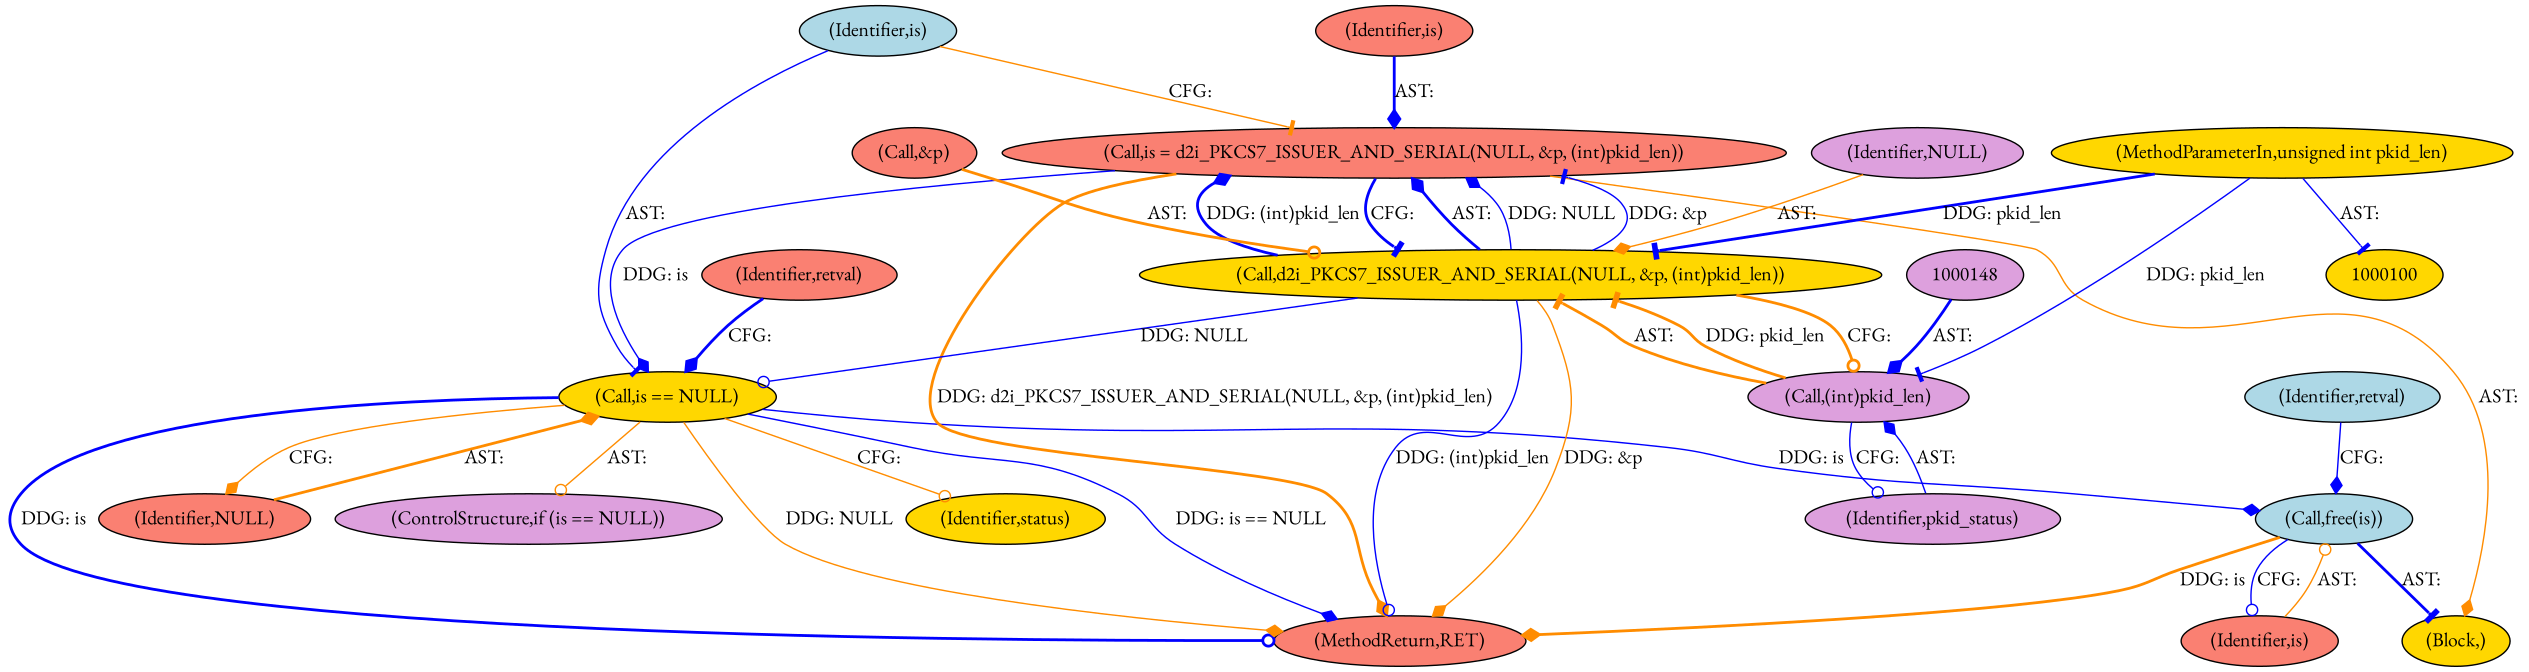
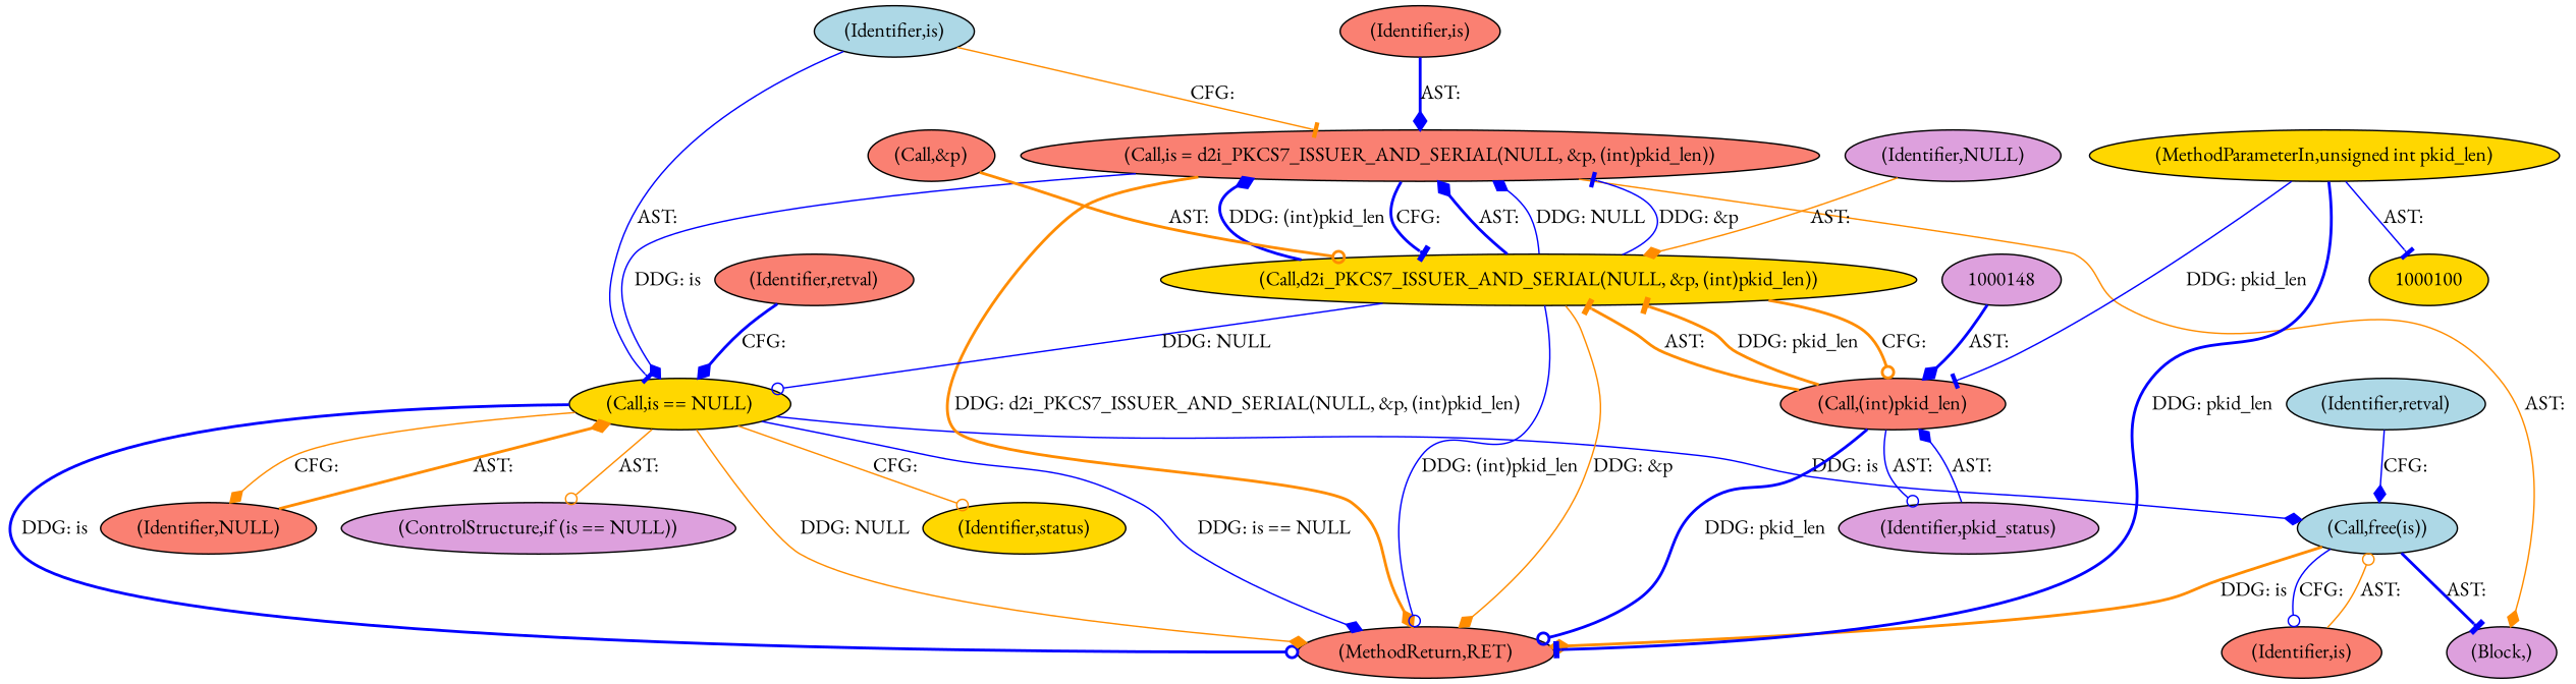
  digraph {
    fontname="EB Garamond"
    node [fillcolor=salmon fontname="EB Garamond" style=filled]
    edge [arrowhead=diamond color=blue fontname="EB Garamond" style=solid]
    n1 [fillcolor=lightblue label="(Call,free(is))"]
    n2 [label="(Identifier,is)"]
-   n3 [fillcolor=gold label="(Block,)"]
+   n3 [fillcolor=plum label="(Block,)"]
    n4 [label="(MethodReturn,RET)"]
    n5 [fillcolor=gold label="(Call,is == NULL)"]
    n6 [label="(Identifier,NULL)"]
    n7 [fillcolor=plum label="(ControlStructure,if (is == NULL))"]
    n8 [fillcolor=gold label="(Identifier,status)"]
    n9 [label="(Call,is = d2i_PKCS7_ISSUER_AND_SERIAL(NULL, &p, (int)pkid_len))"]
    n10 [fillcolor=gold label="(Call,d2i_PKCS7_ISSUER_AND_SERIAL(NULL, &p, (int)pkid_len))"]
-   n11 [fillcolor=plum label="(Call,(int)pkid_len)"]
+   n11 [label="(Call,(int)pkid_len)"]
    n12 [fillcolor=plum label="(Identifier,pkid_status)"]
    n13 [fillcolor=gold label="(MethodParameterIn,unsigned int pkid_len)"]
    1000100 [fillcolor=gold]
    n15 [label="(Identifier,is)"]
    n16 [label="(Identifier,retval)"]
    n17 [fillcolor=lightblue label="(Identifier,is)"]
    n18 [label="(Call,&p)"]
    n19 [fillcolor=plum label="(Identifier,NULL)"]
    n20 [fillcolor=lightblue label="(Identifier,retval)"]
    1000148 [fillcolor=plum]
    n1 -> n2 [arrowhead=odot label="CFG: "]
    n1 -> n3 [arrowhead=tee label="AST: " style=bold]
    n1 -> n4 [color=darkorange label="DDG: is" style=bold]
    n2 -> n1 [arrowhead=odot color=darkorange label="AST: "]
    n5 -> n1 [label="DDG: is"]
    n5 -> n4 [label="DDG: is == NULL"]
    n5 -> n4 [arrowhead=odot label="DDG: is" style=bold]
    n5 -> n4 [color=darkorange label="DDG: NULL"]
    n5 -> n6 [color=darkorange label="CFG: "]
    n5 -> n7 [arrowhead=odot color=darkorange label="AST: "]
    n5 -> n8 [arrowhead=odot color=darkorange label="CFG: "]
    n6 -> n5 [color=darkorange label="AST: " style=bold]
    n9 -> n3 [color=darkorange label="AST: "]
    n9 -> n4 [color=darkorange label="DDG: d2i_PKCS7_ISSUER_AND_SERIAL(NULL, &p, (int)pkid_len)" style=bold]
    n9 -> n5 [label="DDG: is"]
    n9 -> n10 [arrowhead=tee label="CFG: " style=bold]
    n10 -> n4 [color=darkorange label="DDG: &p"]
    n10 -> n4 [arrowhead=odot label="DDG: (int)pkid_len"]
    n10 -> n5 [arrowhead=odot label="DDG: NULL"]
    n10 -> n9 [label="AST: " style=bold]
    n10 -> n9 [label="DDG: NULL"]
    n10 -> n9 [arrowhead=tee label="DDG: &p"]
    n10 -> n9 [label="DDG: (int)pkid_len" style=bold]
    n10 -> n11 [arrowhead=odot color=darkorange label="CFG: " style=bold]
+   n11 -> n4 [arrowhead=odot label="DDG: pkid_len" style=bold]
    n11 -> n10 [arrowhead=tee color=darkorange label="AST: " style=bold]
    n11 -> n10 [arrowhead=tee color=darkorange label="DDG: pkid_len" style=bold]
-   n11 -> n12 [arrowhead=odot label="CFG: "]
+   n11 -> n12 [arrowhead=odot label="AST: "]
    n12 -> n11 [label="AST: "]
-   n13 -> n10 [arrowhead=tee label="DDG: pkid_len" style=bold]
+   n13 -> n4 [arrowhead=tee label="DDG: pkid_len" style=bold]
    n13 -> n11 [arrowhead=tee label="DDG: pkid_len"]
    n13 -> 1000100 [arrowhead=tee label="AST: "]
    n15 -> n9 [label="AST: " style=bold]
    n16 -> n5 [label="CFG: " style=bold]
    n17 -> n5 [arrowhead=tee label="AST: "]
    n17 -> n9 [arrowhead=tee color=darkorange label="CFG: "]
    n18 -> n10 [arrowhead=odot color=darkorange label="AST: " style=bold]
    n19 -> n10 [color=darkorange label="AST: "]
    n20 -> n1 [label="CFG: "]
    1000148 -> n11 [label="AST: " style=bold]
  }
